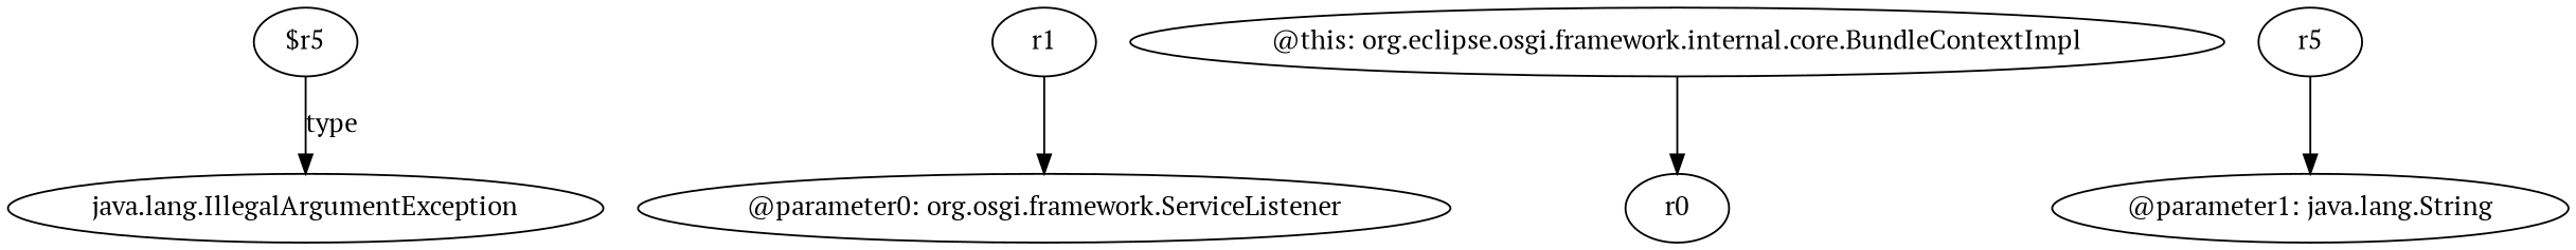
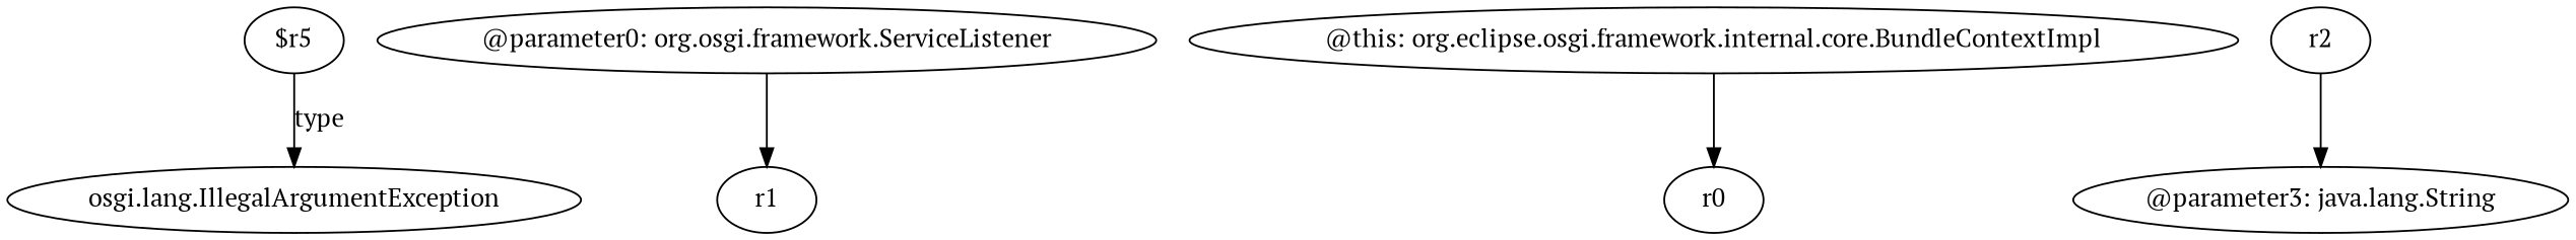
  digraph {
    fontname="PT Serif"
    node [fontname="PT Serif"]
    edge [fontname="PT Serif"]
-   n1 [label="java.lang.IllegalArgumentException"]
+   n1 [label="osgi.lang.IllegalArgumentException"]
    n2 [label="$r5"]
    n3 [label="@parameter0: org.osgi.framework.ServiceListener"]
    n4 [label=r1]
    n5 [label="@this: org.eclipse.osgi.framework.internal.core.BundleContextImpl"]
    n6 [label=r0]
-   n7 [label="@parameter1: java.lang.String"]
-   n8 [label=r5]
+   n7 [label="@parameter3: java.lang.String"]
+   n8 [label=r2]
    n2 -> n1 [label=type]
-   n4 -> n3
+   n3 -> n4
    n5 -> n6
    n8 -> n7
  }
